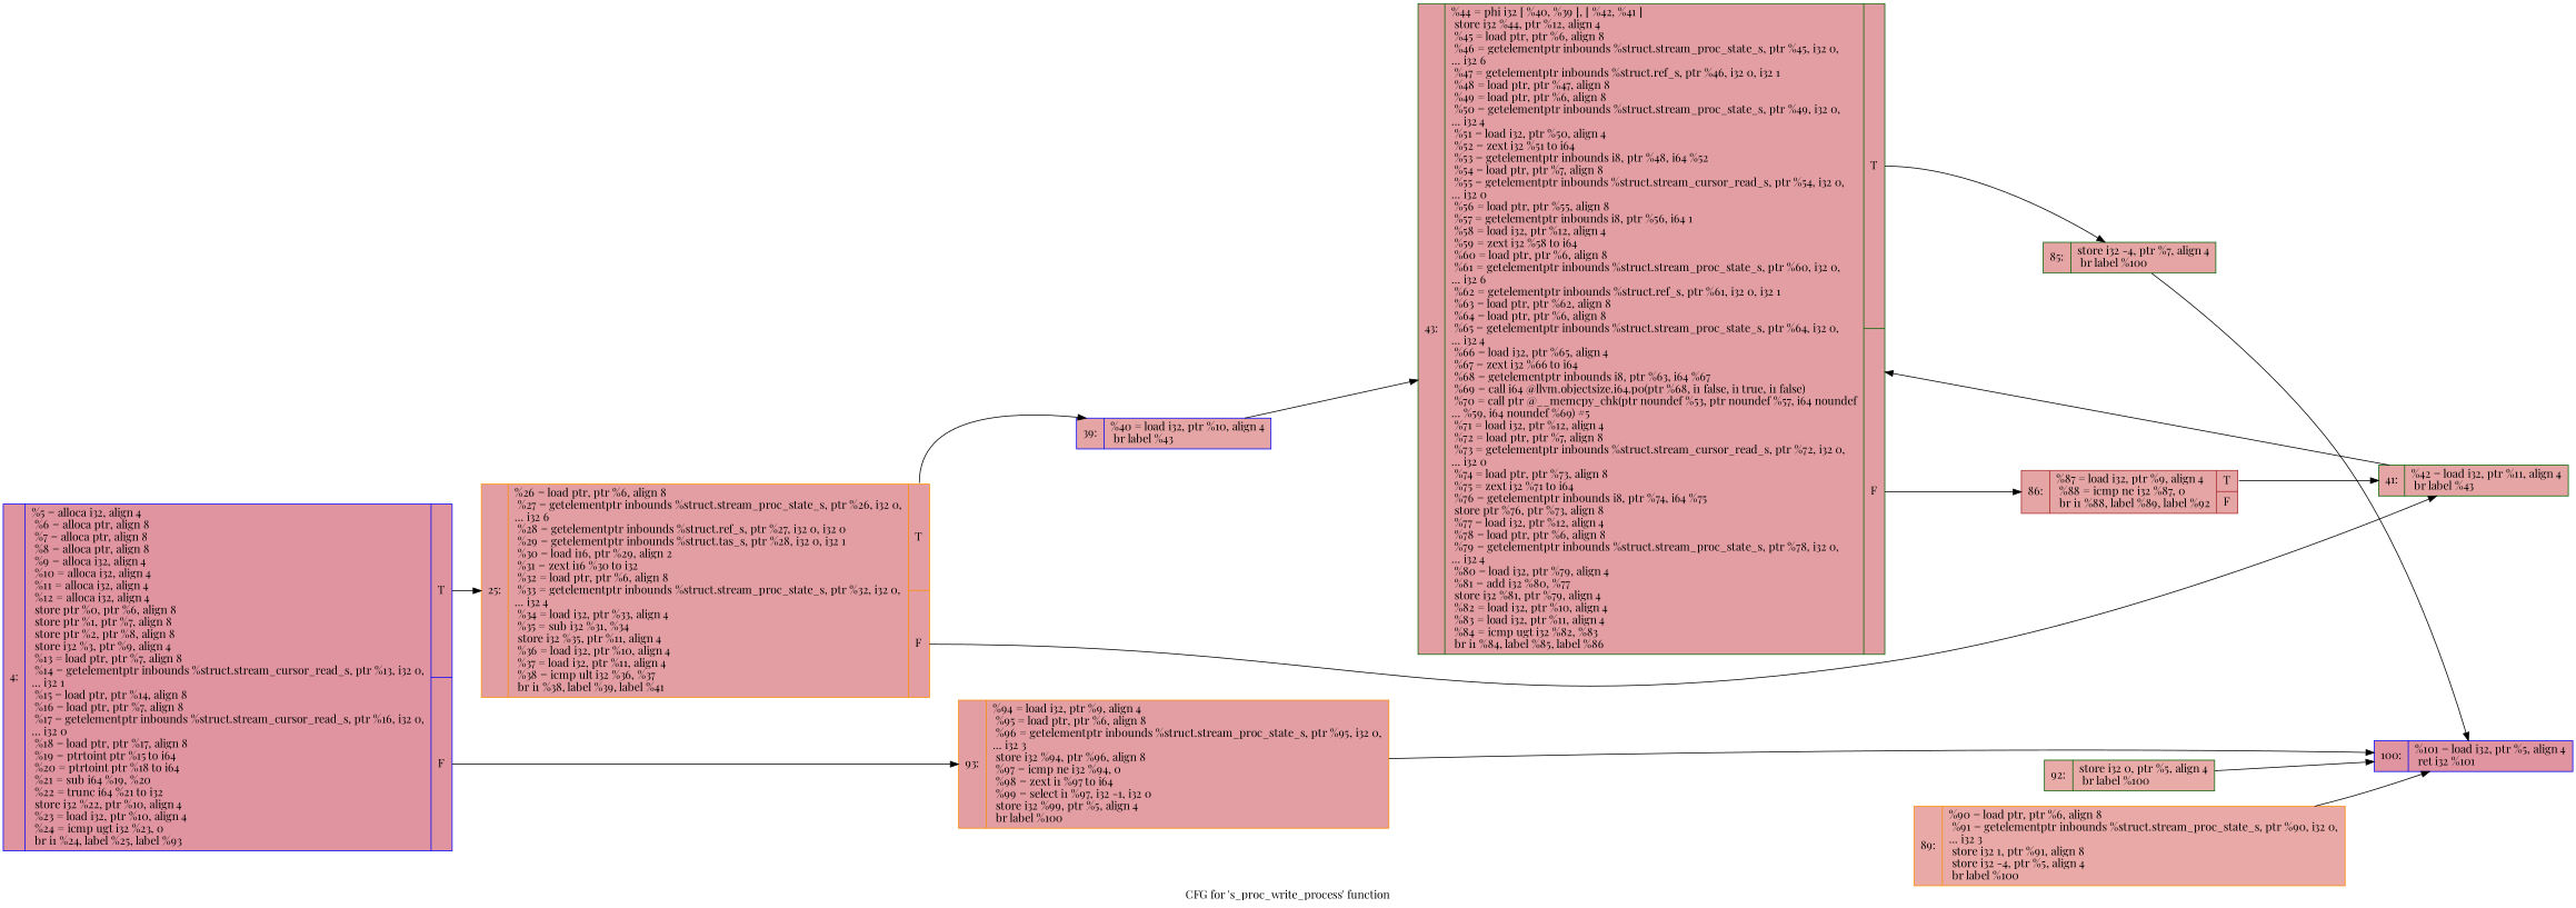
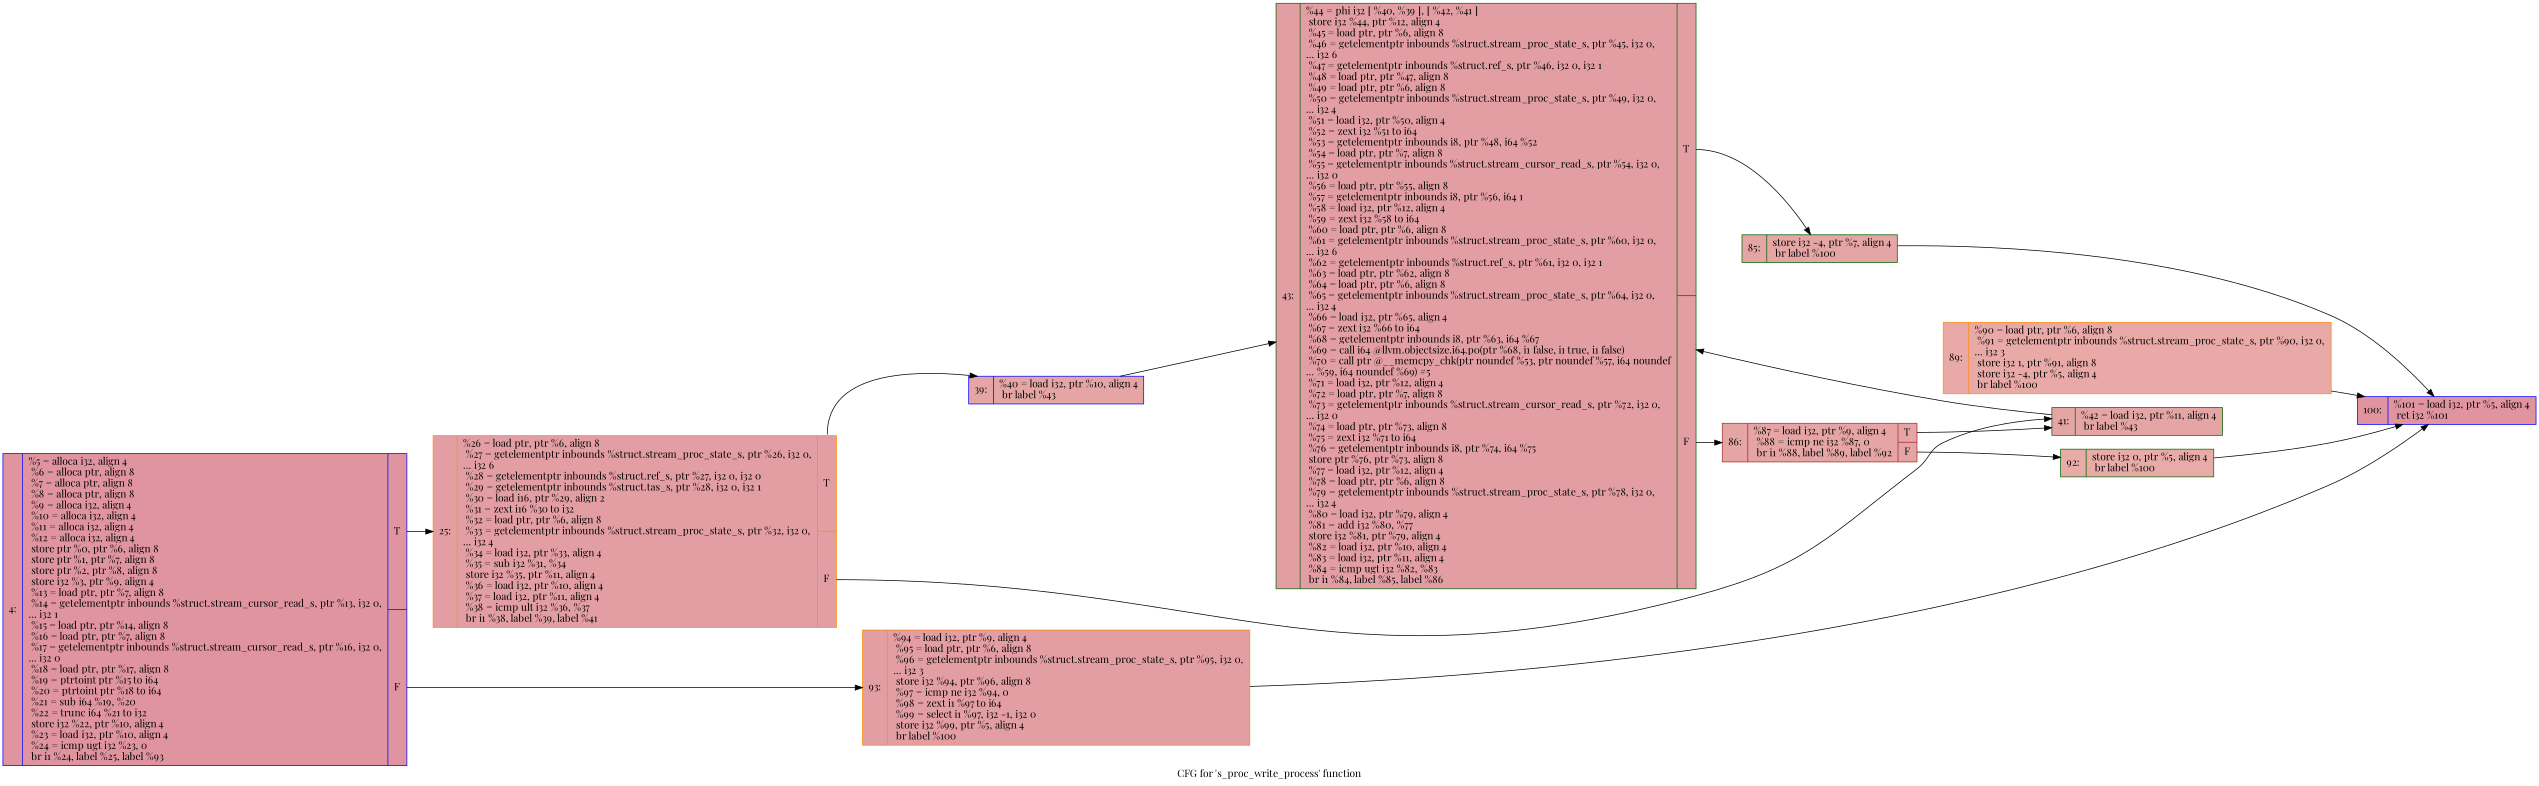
  digraph {
    fontname="Playfair Display"
    label="CFG for 's_proc_write_process' function"
    rankdir=LR
    node [color=darkgreen fillcolor="#c5333470" fontname="Playfair Display" shape=record style=filled]
    edge [fontname="Playfair Display"]
    n1 [color=blue fillcolor="#b70d2870" label="{4:\l|  %5 = alloca i32, align 4\l  %6 = alloca ptr, align 8\l  %7 = alloca ptr, align 8\l  %8 = alloca ptr, align 8\l  %9 = alloca i32, align 4\l  %10 = alloca i32, align 4\l  %11 = alloca i32, align 4\l  %12 = alloca i32, align 4\l  store ptr %0, ptr %6, align 8\l  store ptr %1, ptr %7, align 8\l  store ptr %2, ptr %8, align 8\l  store i32 %3, ptr %9, align 4\l  %13 = load ptr, ptr %7, align 8\l  %14 = getelementptr inbounds %struct.stream_cursor_read_s, ptr %13, i32 0,\l... i32 1\l  %15 = load ptr, ptr %14, align 8\l  %16 = load ptr, ptr %7, align 8\l  %17 = getelementptr inbounds %struct.stream_cursor_read_s, ptr %16, i32 0,\l... i32 0\l  %18 = load ptr, ptr %17, align 8\l  %19 = ptrtoint ptr %15 to i64\l  %20 = ptrtoint ptr %18 to i64\l  %21 = sub i64 %19, %20\l  %22 = trunc i64 %21 to i32\l  store i32 %22, ptr %10, align 4\l  %23 = load i32, ptr %10, align 4\l  %24 = icmp ugt i32 %23, 0\l  br i1 %24, label %25, label %93\l|{<s0>T|<s1>F}}"]
    n2 [color=darkorange fillcolor="#be242e70" label="{25:\l|  %26 = load ptr, ptr %6, align 8\l  %27 = getelementptr inbounds %struct.stream_proc_state_s, ptr %26, i32 0,\l... i32 6\l  %28 = getelementptr inbounds %struct.ref_s, ptr %27, i32 0, i32 0\l  %29 = getelementptr inbounds %struct.tas_s, ptr %28, i32 0, i32 1\l  %30 = load i16, ptr %29, align 2\l  %31 = zext i16 %30 to i32\l  %32 = load ptr, ptr %6, align 8\l  %33 = getelementptr inbounds %struct.stream_proc_state_s, ptr %32, i32 0,\l... i32 4\l  %34 = load i32, ptr %33, align 4\l  %35 = sub i32 %31, %34\l  store i32 %35, ptr %11, align 4\l  %36 = load i32, ptr %10, align 4\l  %37 = load i32, ptr %11, align 4\l  %38 = icmp ult i32 %36, %37\l  br i1 %38, label %39, label %41\l|{<s0>T|<s1>F}}"]
    n3 [color=darkorange fillcolor="#be242e70" label="{93:\l|  %94 = load i32, ptr %9, align 4\l  %95 = load ptr, ptr %6, align 8\l  %96 = getelementptr inbounds %struct.stream_proc_state_s, ptr %95, i32 0,\l... i32 3\l  store i32 %94, ptr %96, align 8\l  %97 = icmp ne i32 %94, 0\l  %98 = zext i1 %97 to i64\l  %99 = select i1 %97, i32 -1, i32 0\l  store i32 %99, ptr %5, align 4\l  br label %100\l}"]
    n4 [color=blue label="{39:\l|  %40 = load i32, ptr %10, align 4\l  br label %43\l}"]
    n5 [label="{41:\l|  %42 = load i32, ptr %11, align 4\l  br label %43\l}"]
    n6 [color=blue fillcolor="#b70d2870" label="{100:\l|  %101 = load i32, ptr %5, align 4\l  ret i32 %101\l}"]
    n7 [fillcolor="#be242e70" label="{43:\l|  %44 = phi i32 [ %40, %39 ], [ %42, %41 ]\l  store i32 %44, ptr %12, align 4\l  %45 = load ptr, ptr %6, align 8\l  %46 = getelementptr inbounds %struct.stream_proc_state_s, ptr %45, i32 0,\l... i32 6\l  %47 = getelementptr inbounds %struct.ref_s, ptr %46, i32 0, i32 1\l  %48 = load ptr, ptr %47, align 8\l  %49 = load ptr, ptr %6, align 8\l  %50 = getelementptr inbounds %struct.stream_proc_state_s, ptr %49, i32 0,\l... i32 4\l  %51 = load i32, ptr %50, align 4\l  %52 = zext i32 %51 to i64\l  %53 = getelementptr inbounds i8, ptr %48, i64 %52\l  %54 = load ptr, ptr %7, align 8\l  %55 = getelementptr inbounds %struct.stream_cursor_read_s, ptr %54, i32 0,\l... i32 0\l  %56 = load ptr, ptr %55, align 8\l  %57 = getelementptr inbounds i8, ptr %56, i64 1\l  %58 = load i32, ptr %12, align 4\l  %59 = zext i32 %58 to i64\l  %60 = load ptr, ptr %6, align 8\l  %61 = getelementptr inbounds %struct.stream_proc_state_s, ptr %60, i32 0,\l... i32 6\l  %62 = getelementptr inbounds %struct.ref_s, ptr %61, i32 0, i32 1\l  %63 = load ptr, ptr %62, align 8\l  %64 = load ptr, ptr %6, align 8\l  %65 = getelementptr inbounds %struct.stream_proc_state_s, ptr %64, i32 0,\l... i32 4\l  %66 = load i32, ptr %65, align 4\l  %67 = zext i32 %66 to i64\l  %68 = getelementptr inbounds i8, ptr %63, i64 %67\l  %69 = call i64 @llvm.objectsize.i64.p0(ptr %68, i1 false, i1 true, i1 false)\l  %70 = call ptr @__memcpy_chk(ptr noundef %53, ptr noundef %57, i64 noundef\l... %59, i64 noundef %69) #5\l  %71 = load i32, ptr %12, align 4\l  %72 = load ptr, ptr %7, align 8\l  %73 = getelementptr inbounds %struct.stream_cursor_read_s, ptr %72, i32 0,\l... i32 0\l  %74 = load ptr, ptr %73, align 8\l  %75 = zext i32 %71 to i64\l  %76 = getelementptr inbounds i8, ptr %74, i64 %75\l  store ptr %76, ptr %73, align 8\l  %77 = load i32, ptr %12, align 4\l  %78 = load ptr, ptr %6, align 8\l  %79 = getelementptr inbounds %struct.stream_proc_state_s, ptr %78, i32 0,\l... i32 4\l  %80 = load i32, ptr %79, align 4\l  %81 = add i32 %80, %77\l  store i32 %81, ptr %79, align 4\l  %82 = load i32, ptr %10, align 4\l  %83 = load i32, ptr %11, align 4\l  %84 = icmp ugt i32 %82, %83\l  br i1 %84, label %85, label %86\l|{<s0>T|<s1>F}}"]
    n8 [label="{85:\l|  store i32 -4, ptr %7, align 4\l  br label %100\l}"]
    n9 [color=brown label="{86:\l|  %87 = load i32, ptr %9, align 4\l  %88 = icmp ne i32 %87, 0\l  br i1 %88, label %89, label %92\l|{<s0>T|<s1>F}}"]
    n10 [fillcolor="#cc403a70" label="{92:\l|  store i32 0, ptr %5, align 4\l  br label %100\l}"]
    n11 [color=darkorange fillcolor="#ca3b3770" label="{89:\l|  %90 = load ptr, ptr %6, align 8\l  %91 = getelementptr inbounds %struct.stream_proc_state_s, ptr %90, i32 0,\l... i32 3\l  store i32 1, ptr %91, align 8\l  store i32 -4, ptr %5, align 4\l  br label %100\l}"]
    n1 -> n2 [tailport=s0]
    n1 -> n3 [tailport=s1]
    n2 -> n4 [tailport=s0]
    n2 -> n5 [tailport=s1]
    n3 -> n6
    n4 -> n7
    n5 -> n7
    n7 -> n8 [tailport=s0]
    n7 -> n9 [tailport=s1]
    n8 -> n6
    n9 -> n5 [tailport=s0]
+   n9 -> n10 [tailport=s1]
    n10 -> n6
    n11 -> n6
  }
